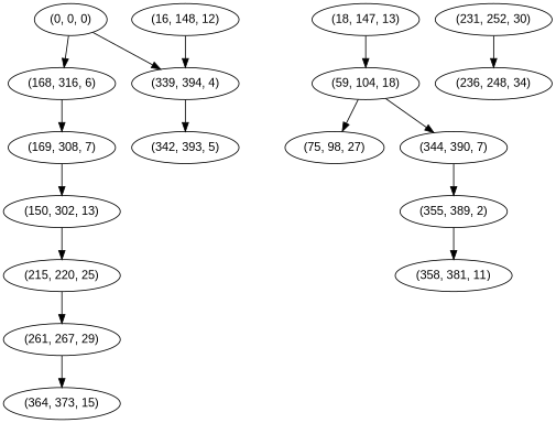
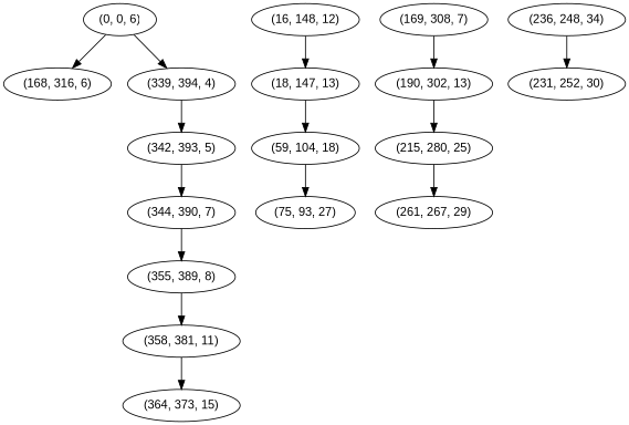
  digraph {
    fontname="Liberation Sans"
    node [fontname="Liberation Sans"]
    edge [fontname="Liberation Sans"]
-   "(0, 0, 0)"
+   "(0, 0, 0)" [label="(0, 0, 6)"]
    "(168, 316, 6)"
    "(339, 394, 4)"
    "(16, 148, 12)"
    "(18, 147, 13)"
    "(169, 308, 7)"
    "(342, 393, 5)"
    "(59, 104, 18)"
-   "(75, 93, 27)" [label="(75, 98, 27)"]
-   "(190, 302, 13)" [label="(150, 302, 13)"]
-   "(215, 280, 25)" [label="(215, 220, 25)"]
+   "(75, 93, 27)"
+   "(190, 302, 13)"
+   "(215, 280, 25)"
    "(261, 267, 29)"
    "(231, 252, 30)"
    "(236, 248, 34)"
    "(344, 390, 7)"
-   "(355, 389, 8)" [label="(355, 389, 2)"]
+   "(355, 389, 8)"
    "(358, 381, 11)"
    "(364, 373, 15)"
    "(0, 0, 0)" -> "(168, 316, 6)"
    "(0, 0, 0)" -> "(339, 394, 4)"
-   "(168, 316, 6)" -> "(169, 308, 7)"
    "(339, 394, 4)" -> "(342, 393, 5)"
-   "(16, 148, 12)" -> "(339, 394, 4)"
+   "(16, 148, 12)" -> "(18, 147, 13)"
    "(18, 147, 13)" -> "(59, 104, 18)"
    "(169, 308, 7)" -> "(190, 302, 13)"
-   "(59, 104, 18)" -> "(344, 390, 7)"
+   "(342, 393, 5)" -> "(344, 390, 7)"
    "(59, 104, 18)" -> "(75, 93, 27)"
    "(190, 302, 13)" -> "(215, 280, 25)"
    "(215, 280, 25)" -> "(261, 267, 29)"
-   "(231, 252, 30)" -> "(236, 248, 34)"
+   "(236, 248, 34)" -> "(231, 252, 30)"
    "(344, 390, 7)" -> "(355, 389, 8)"
    "(355, 389, 8)" -> "(358, 381, 11)"
-   "(261, 267, 29)" -> "(364, 373, 15)"
+   "(358, 381, 11)" -> "(364, 373, 15)"
  }
